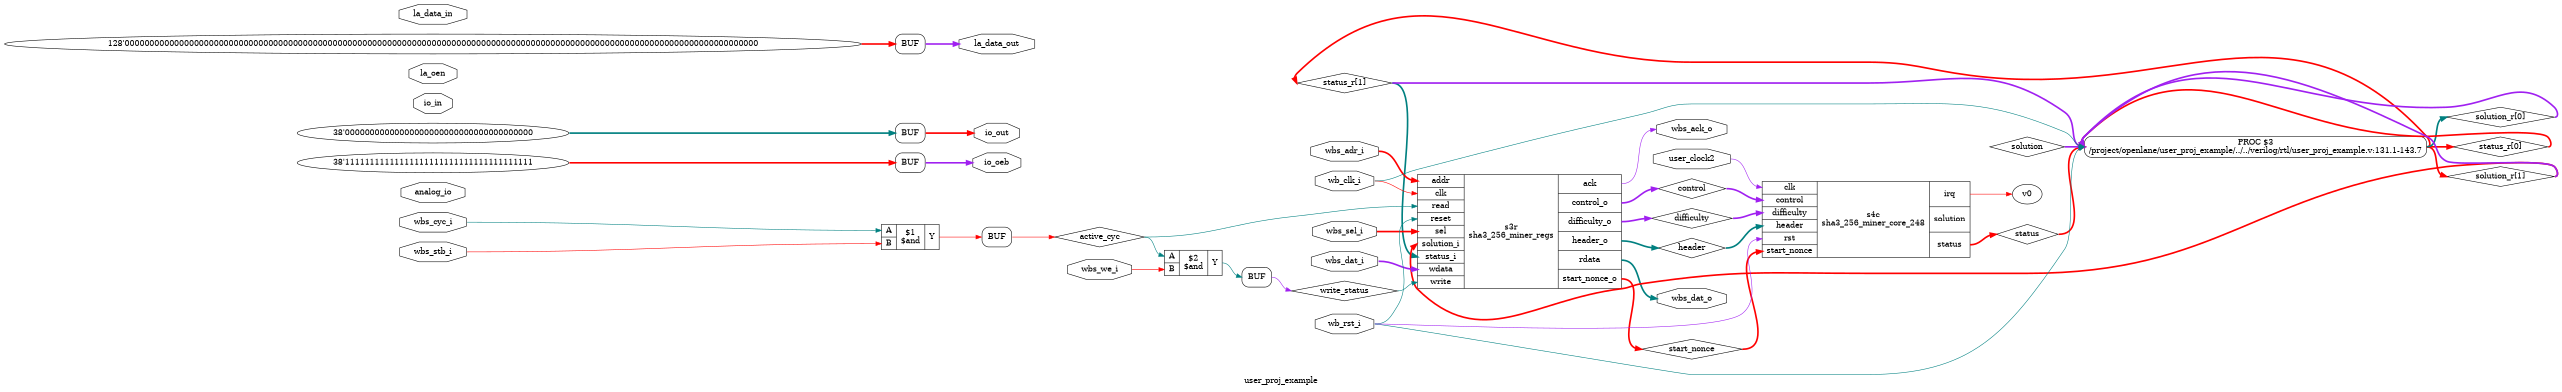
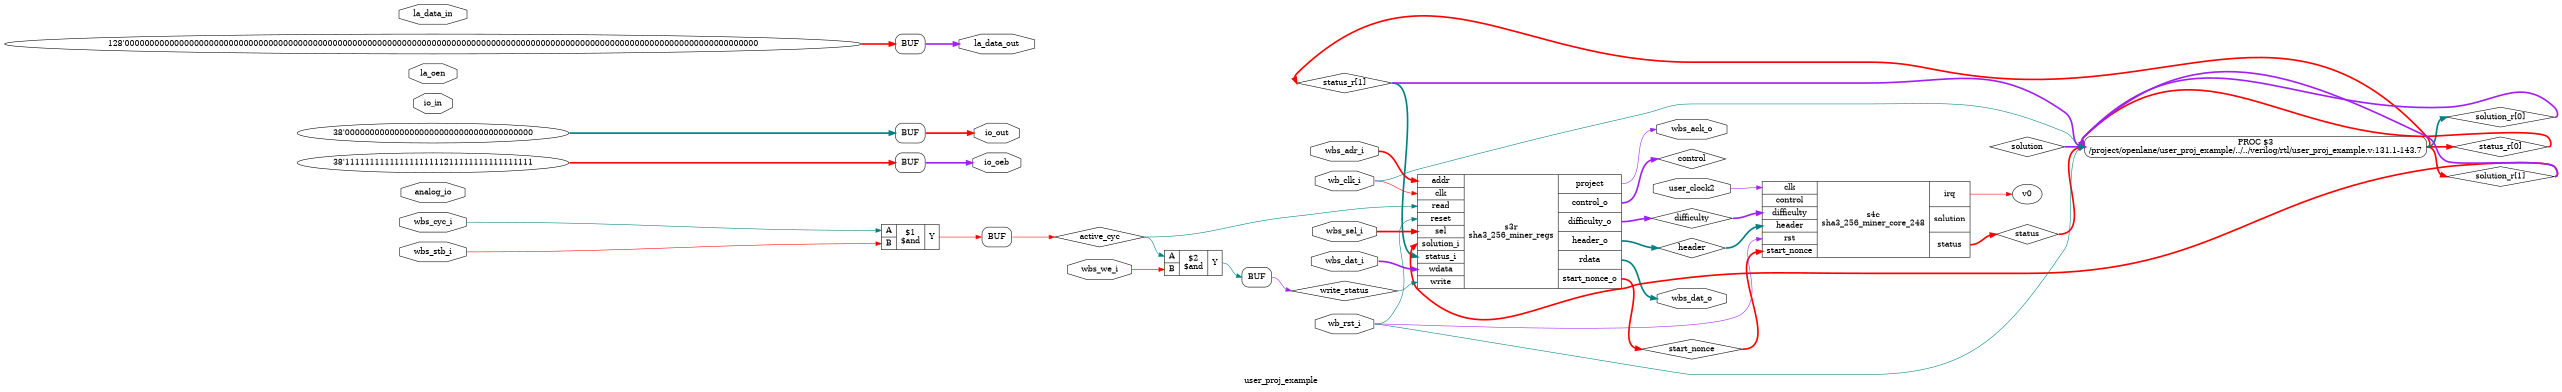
  digraph {
    label=user_proj_example
    rankdir=LR
    remincross=true
    node [color=black fontcolor=black shape=octagon]
    edge [color=red headport=w style="setlinewidth(3)" tailport=e]
    n1 [label="status_r[1]" shape=diamond]
-   n2 [label="{{<p41> addr|<p37> clk|<p42> read|<p43> reset|<p44> sel|<p45> solution_i|<p46> status_i|<p47> wdata|<p48> write}|s3r\nsha3_256_miner_regs|{<p49> ack|<p50> control_o|<p51> difficulty_o|<p52> header_o|<p53> rdata|<p54> start_nonce_o}}" shape=record color="" fontcolor=""]
+   n2 [label="{{<p41> addr|<p37> clk|<p42> read|<p43> reset|<p44> sel|<p45> solution_i|<p46> status_i|<p47> wdata|<p48> write}|s3r\nsha3_256_miner_regs|{<p49> project|<p50> control_o|<p51> difficulty_o|<p52> header_o|<p53> rdata|<p54> start_nonce_o}}" shape=record color="" fontcolor=""]
    n3 [label="PROC $3\n/project/openlane/user_proj_example/../../verilog/rtl/user_proj_example.v:131.1-143.7" shape=box style=rounded color="" fontcolor=""]
    n4 [label=control shape=diamond]
    n5 [label=start_nonce shape=diamond]
    n6 [label=difficulty shape=diamond]
    n7 [label=header shape=diamond]
    n8 [label=wbs_dat_o]
    n9 [label=wbs_ack_o]
    n10 [label="status_r[0]" shape=diamond]
    n11 [label="solution_r[1]" shape=diamond]
    n12 [label="solution_r[0]" shape=diamond]
    n13 [label=status shape=diamond]
    n14 [label="{{<p37> clk|<p12> control|<p15> difficulty|<p16> header|<p38> rst|<p14> start_nonce}|s4c\nsha3_256_miner_core_248|{<p39> irq|<p13> solution|<p11> status}}" shape=record color="" fontcolor=""]
    v0 [color="" fontcolor="" shape=""]
    n16 [label=solution shape=diamond]
    n17 [label=write_status shape=diamond]
    n18 [label=active_cyc shape=diamond]
    n19 [label="{{<p56> A|<p57> B}|$2\n$and|{<p58> Y}}" shape=record color="" fontcolor=""]
    n20 [label=BUF shape=box style=rounded color="" fontcolor=""]
    n21 [label=user_clock2]
    n22 [label=analog_io]
    n23 [label=io_oeb]
    n24 [label=io_out]
    n25 [label=io_in]
    n26 [label=la_oen]
    n27 [label=la_data_out]
    n28 [label=la_data_in]
    n29 [label=wbs_adr_i]
    n30 [label=wbs_dat_i]
    n31 [label=wbs_sel_i]
    n32 [label=wbs_we_i]
    n33 [label=wbs_cyc_i]
    n34 [label="{{<p56> A|<p57> B}|$1\n$and|{<p58> Y}}" shape=record color="" fontcolor=""]
    n35 [label=BUF shape=box style=rounded color="" fontcolor=""]
    n36 [label=wbs_stb_i]
    n37 [label=wb_rst_i]
    n38 [label=wb_clk_i]
    n39 [label="128'00000000000000000000000000000000000000000000000000000000000000000000000000000000000000000000000000000000000000000000000000000000" color="" fontcolor="" shape=""]
    n40 [label=BUF shape=box style=rounded color="" fontcolor=""]
    n41 [label="38'00000000000000000000000000000000000000" color="" fontcolor="" shape=""]
    n42 [label=BUF shape=box style=rounded color="" fontcolor=""]
-   n43 [label="38'11111111111111111111111111111111111111" color="" fontcolor="" shape=""]
+   n43 [label="38'11111111111111111111211111111111111111" color="" fontcolor="" shape=""]
    n44 [label=BUF shape=box style=rounded color="" fontcolor=""]
    n1 -> n2 [color=teal headport="p46:w"]
    n1 -> n3 [color=purple]
    n2 -> n4 [color=purple tailport="p50:e"]
    n2 -> n5 [tailport="p54:e"]
    n2 -> n6 [color=purple tailport="p51:e"]
    n2 -> n7 [color=teal tailport="p52:e"]
    n2 -> n8 [color=teal tailport="p53:e"]
    n2 -> n9 [color=purple tailport="p49:e" style=""]
    n3 -> n1
    n3 -> n10
    n3 -> n11
    n3 -> n12 [color=teal]
-   n4 -> n14 [color=purple headport="p12:w"]
    n5 -> n14 [headport="p14:w"]
    n6 -> n14 [color=purple headport="p15:w"]
    n7 -> n14 [color=teal headport="p16:w"]
    n10 -> n3
    n11 -> n2 [headport="p45:w"]
    n11 -> n3 [color=purple]
    n12 -> n3 [color=purple]
    n13 -> n3
    n14 -> n13 [tailport="p11:e"]
    n14 -> v0 [tailport="p39:e" style=""]
    n16 -> n3 [color=purple]
    n17 -> n2 [color=teal headport="p48:w" style=""]
    n18 -> n2 [color=teal headport="p42:w" style=""]
    n18 -> n19 [color=teal headport="p56:w" style=""]
    n19 -> n20 [color=teal headport="w:w" tailport="p58:e" style=""]
    n20 -> n17 [color=purple tailport="e:e" style=""]
    n21 -> n14 [color=purple headport="p37:w" style=""]
    n29 -> n2 [headport="p41:w"]
    n30 -> n2 [color=purple headport="p47:w"]
    n31 -> n2 [headport="p44:w"]
    n32 -> n19 [headport="p57:w" style=""]
    n33 -> n34 [color=teal headport="p56:w" style=""]
    n34 -> n35 [headport="w:w" tailport="p58:e" style=""]
    n35 -> n18 [tailport="e:e" style=""]
    n36 -> n34 [headport="p57:w" style=""]
    n37 -> n2 [color=teal headport="p43:w" style=""]
    n37 -> n3 [color=teal style=""]
    n37 -> n14 [color=purple headport="p38:w" style=""]
    n38 -> n2 [headport="p37:w" style=""]
    n38 -> n3 [color=teal style=""]
    n39 -> n40 [headport="w:w"]
    n40 -> n27 [color=purple tailport="e:e"]
    n41 -> n42 [color=teal headport="w:w"]
    n42 -> n24 [tailport="e:e"]
    n43 -> n44 [headport="w:w"]
    n44 -> n23 [color=purple tailport="e:e"]
  }
